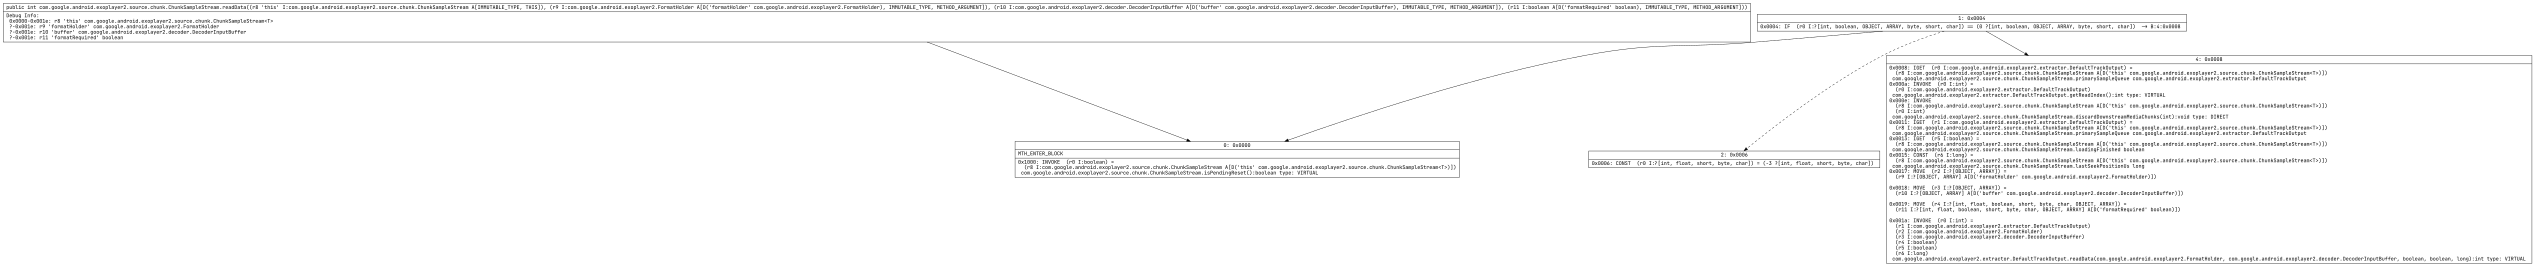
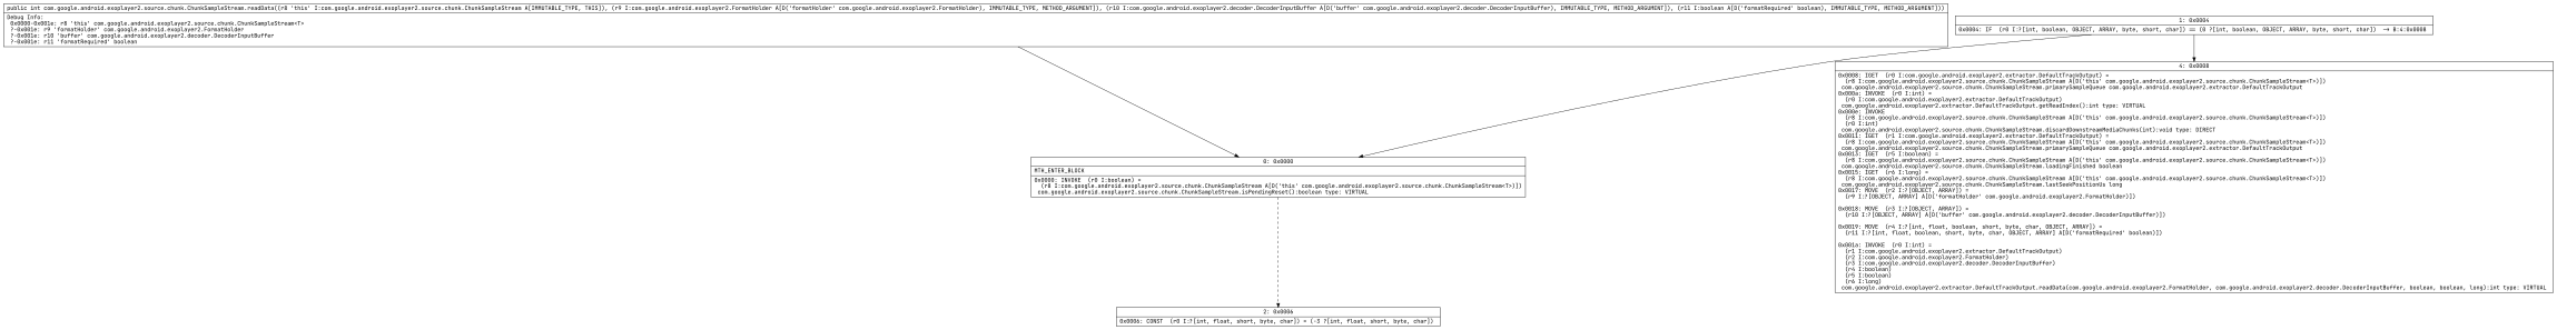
  digraph {
    fontname="JetBrains Mono"
    node [fontname="JetBrains Mono" shape=record]
    edge [fontname="JetBrains Mono"]
-   n1 [label="{0\:\ 0x0000|MTH_ENTER_BLOCK\l|0x1000: INVOKE  (r0 I:boolean) = \l  (r8 I:com.google.android.exoplayer2.source.chunk.ChunkSampleStream A[D('this' com.google.android.exoplayer2.source.chunk.ChunkSampleStream\<T\>)])\l com.google.android.exoplayer2.source.chunk.ChunkSampleStream.isPendingReset():boolean type: VIRTUAL \l}"]
+   n1 [label="{0\:\ 0x0000|MTH_ENTER_BLOCK\l|0x0000: INVOKE  (r0 I:boolean) = \l  (r8 I:com.google.android.exoplayer2.source.chunk.ChunkSampleStream A[D('this' com.google.android.exoplayer2.source.chunk.ChunkSampleStream\<T\>)])\l com.google.android.exoplayer2.source.chunk.ChunkSampleStream.isPendingReset():boolean type: VIRTUAL \l}"]
    n2 [label="{1\:\ 0x0004|0x0004: IF  (r0 I:?[int, boolean, OBJECT, ARRAY, byte, short, char]) == (0 ?[int, boolean, OBJECT, ARRAY, byte, short, char])  \-\> B:4:0x0008 \l}"]
    n3 [label="{2\:\ 0x0006|0x0006: CONST  (r0 I:?[int, float, short, byte, char]) = (\-3 ?[int, float, short, byte, char]) \l}"]
-   n4 [label="{4\:\ 0x0008|0x0008: IGET  (r0 I:com.google.android.exoplayer2.extractor.DefaultTrackOutput) = \l  (r8 I:com.google.android.exoplayer2.source.chunk.ChunkSampleStream A[D('this' com.google.android.exoplayer2.source.chunk.ChunkSampleStream\<T\>)])\l com.google.android.exoplayer2.source.chunk.ChunkSampleStream.primarySampleQueue com.google.android.exoplayer2.extractor.DefaultTrackOutput \l0x000a: INVOKE  (r0 I:int) = \l  (r0 I:com.google.android.exoplayer2.extractor.DefaultTrackOutput)\l com.google.android.exoplayer2.extractor.DefaultTrackOutput.getReadIndex():int type: VIRTUAL \l0x000e: INVOKE  \l  (r8 I:com.google.android.exoplayer2.source.chunk.ChunkSampleStream A[D('this' com.google.android.exoplayer2.source.chunk.ChunkSampleStream\<T\>)])\l  (r0 I:int)\l com.google.android.exoplayer2.source.chunk.ChunkSampleStream.discardDownstreamMediaChunks(int):void type: DIRECT \l0x0011: IGET  (r1 I:com.google.android.exoplayer2.extractor.DefaultTrackOutput) = \l  (r8 I:com.google.android.exoplayer2.source.chunk.ChunkSampleStream A[D('this' com.google.android.exoplayer2.source.chunk.ChunkSampleStream\<T\>)])\l com.google.android.exoplayer2.source.chunk.ChunkSampleStream.primarySampleQueue com.google.android.exoplayer2.extractor.DefaultTrackOutput \l0x0013: IGET  (r5 I:boolean) = \l  (r8 I:com.google.android.exoplayer2.source.chunk.ChunkSampleStream A[D('this' com.google.android.exoplayer2.source.chunk.ChunkSampleStream\<T\>)])\l com.google.android.exoplayer2.source.chunk.ChunkSampleStream.loadingFinished boolean \l0x0015: CONST  (r6 I:long) = \l  (r8 I:com.google.android.exoplayer2.source.chunk.ChunkSampleStream A[D('this' com.google.android.exoplayer2.source.chunk.ChunkSampleStream\<T\>)])\l com.google.android.exoplayer2.source.chunk.ChunkSampleStream.lastSeekPositionUs long \l0x0017: MOVE  (r2 I:?[OBJECT, ARRAY]) = \l  (r9 I:?[OBJECT, ARRAY] A[D('formatHolder' com.google.android.exoplayer2.FormatHolder)])\l \l0x0018: MOVE  (r3 I:?[OBJECT, ARRAY]) = \l  (r10 I:?[OBJECT, ARRAY] A[D('buffer' com.google.android.exoplayer2.decoder.DecoderInputBuffer)])\l \l0x0019: MOVE  (r4 I:?[int, float, boolean, short, byte, char, OBJECT, ARRAY]) = \l  (r11 I:?[int, float, boolean, short, byte, char, OBJECT, ARRAY] A[D('formatRequired' boolean)])\l \l0x001a: INVOKE  (r0 I:int) = \l  (r1 I:com.google.android.exoplayer2.extractor.DefaultTrackOutput)\l  (r2 I:com.google.android.exoplayer2.FormatHolder)\l  (r3 I:com.google.android.exoplayer2.decoder.DecoderInputBuffer)\l  (r4 I:boolean)\l  (r5 I:boolean)\l  (r6 I:long)\l com.google.android.exoplayer2.extractor.DefaultTrackOutput.readData(com.google.android.exoplayer2.FormatHolder, com.google.android.exoplayer2.decoder.DecoderInputBuffer, boolean, boolean, long):int type: VIRTUAL \l}"]
+   n4 [label="{4\:\ 0x0008|0x0008: IGET  (r0 I:com.google.android.exoplayer2.extractor.DefaultTrackOutput) = \l  (r8 I:com.google.android.exoplayer2.source.chunk.ChunkSampleStream A[D('this' com.google.android.exoplayer2.source.chunk.ChunkSampleStream\<T\>)])\l com.google.android.exoplayer2.source.chunk.ChunkSampleStream.primarySampleQueue com.google.android.exoplayer2.extractor.DefaultTrackOutput \l0x000a: INVOKE  (r0 I:int) = \l  (r0 I:com.google.android.exoplayer2.extractor.DefaultTrackOutput)\l com.google.android.exoplayer2.extractor.DefaultTrackOutput.getReadIndex():int type: VIRTUAL \l0x000e: INVOKE  \l  (r8 I:com.google.android.exoplayer2.source.chunk.ChunkSampleStream A[D('this' com.google.android.exoplayer2.source.chunk.ChunkSampleStream\<T\>)])\l  (r0 I:int)\l com.google.android.exoplayer2.source.chunk.ChunkSampleStream.discardDownstreamMediaChunks(int):void type: DIRECT \l0x0011: IGET  (r1 I:com.google.android.exoplayer2.extractor.DefaultTrackOutput) = \l  (r8 I:com.google.android.exoplayer2.source.chunk.ChunkSampleStream A[D('this' com.google.android.exoplayer2.source.chunk.ChunkSampleStream\<T\>)])\l com.google.android.exoplayer2.source.chunk.ChunkSampleStream.primarySampleQueue com.google.android.exoplayer2.extractor.DefaultTrackOutput \l0x0013: IGET  (r5 I:boolean) = \l  (r8 I:com.google.android.exoplayer2.source.chunk.ChunkSampleStream A[D('this' com.google.android.exoplayer2.source.chunk.ChunkSampleStream\<T\>)])\l com.google.android.exoplayer2.source.chunk.ChunkSampleStream.loadingFinished boolean \l0x0015: IGET  (r6 I:long) = \l  (r8 I:com.google.android.exoplayer2.source.chunk.ChunkSampleStream A[D('this' com.google.android.exoplayer2.source.chunk.ChunkSampleStream\<T\>)])\l com.google.android.exoplayer2.source.chunk.ChunkSampleStream.lastSeekPositionUs long \l0x0017: MOVE  (r2 I:?[OBJECT, ARRAY]) = \l  (r9 I:?[OBJECT, ARRAY] A[D('formatHolder' com.google.android.exoplayer2.FormatHolder)])\l \l0x0018: MOVE  (r3 I:?[OBJECT, ARRAY]) = \l  (r10 I:?[OBJECT, ARRAY] A[D('buffer' com.google.android.exoplayer2.decoder.DecoderInputBuffer)])\l \l0x0019: MOVE  (r4 I:?[int, float, boolean, short, byte, char, OBJECT, ARRAY]) = \l  (r11 I:?[int, float, boolean, short, byte, char, OBJECT, ARRAY] A[D('formatRequired' boolean)])\l \l0x001a: INVOKE  (r0 I:int) = \l  (r1 I:com.google.android.exoplayer2.extractor.DefaultTrackOutput)\l  (r2 I:com.google.android.exoplayer2.FormatHolder)\l  (r3 I:com.google.android.exoplayer2.decoder.DecoderInputBuffer)\l  (r4 I:boolean)\l  (r5 I:boolean)\l  (r6 I:long)\l com.google.android.exoplayer2.extractor.DefaultTrackOutput.readData(com.google.android.exoplayer2.FormatHolder, com.google.android.exoplayer2.decoder.DecoderInputBuffer, boolean, boolean, long):int type: VIRTUAL \l}"]
    n5 [label="{public int com.google.android.exoplayer2.source.chunk.ChunkSampleStream.readData((r8 'this' I:com.google.android.exoplayer2.source.chunk.ChunkSampleStream A[IMMUTABLE_TYPE, THIS]), (r9 I:com.google.android.exoplayer2.FormatHolder A[D('formatHolder' com.google.android.exoplayer2.FormatHolder), IMMUTABLE_TYPE, METHOD_ARGUMENT]), (r10 I:com.google.android.exoplayer2.decoder.DecoderInputBuffer A[D('buffer' com.google.android.exoplayer2.decoder.DecoderInputBuffer), IMMUTABLE_TYPE, METHOD_ARGUMENT]), (r11 I:boolean A[D('formatRequired' boolean), IMMUTABLE_TYPE, METHOD_ARGUMENT]))  | Debug Info:\l  0x0000\-0x001e: r8 'this' com.google.android.exoplayer2.source.chunk.ChunkSampleStream\<T\>\l  ?\-0x001e: r9 'formatHolder' com.google.android.exoplayer2.FormatHolder\l  ?\-0x001e: r10 'buffer' com.google.android.exoplayer2.decoder.DecoderInputBuffer\l  ?\-0x001e: r11 'formatRequired' boolean\l}"]
    n2 -> n1
-   n2 -> n3 [style=dashed]
+   n1 -> n3 [style=dashed]
    n2 -> n4
    n5 -> n1
  }
